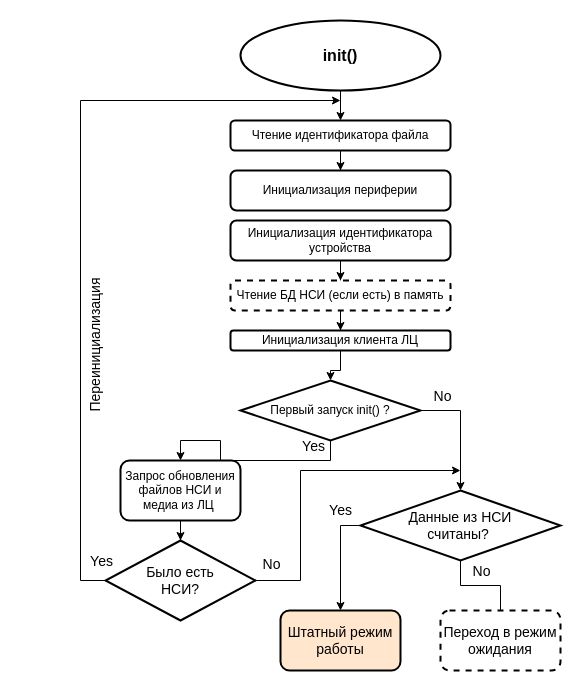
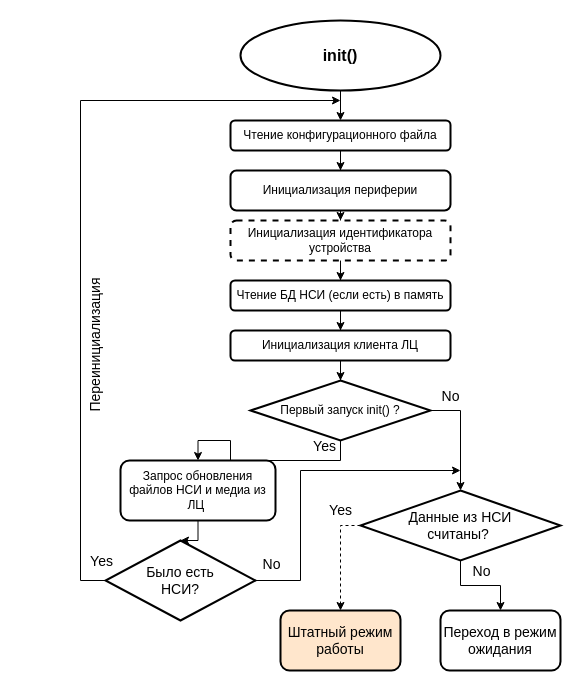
  <mxCell id="0" />
  <mxCell id="1" parent="0" />
  <mxCell id="2" value="" style="edgeStyle=orthogonalEdgeStyle;rounded=0;orthogonalLoop=1;jettySize=auto;html=1;" edge="1" parent="1" source="3" target="5"><mxGeometry relative="1" as="geometry" /></mxCell>
  <mxCell id="3" value="&lt;b&gt;&lt;font style=&quot;font-size: 16px;&quot;&gt;init()&lt;/font&gt;&lt;/b&gt;" style="strokeWidth=2;html=1;shape=mxgraph.flowchart.start_2;whiteSpace=wrap;" vertex="1" parent="1"><mxGeometry x="240" y="20" width="200" height="70" as="geometry" /></mxCell>
  <mxCell id="4" value="" style="edgeStyle=orthogonalEdgeStyle;rounded=0;orthogonalLoop=1;jettySize=auto;html=1;" edge="1" parent="1" source="5" target="7"><mxGeometry relative="1" as="geometry" /></mxCell>
- <mxCell id="5" value="Чтение идентификатора файла" style="rounded=1;whiteSpace=wrap;html=1;strokeWidth=2;" vertex="1" parent="1"><mxGeometry x="230" y="120" width="220" height="30" as="geometry" /></mxCell>
+ <mxCell id="5" value="Чтение конфигурационного файла" style="rounded=1;whiteSpace=wrap;html=1;strokeWidth=2;" vertex="1" parent="1"><mxGeometry x="230" y="120" width="220" height="30" as="geometry" /></mxCell>
+ <mxCell id="6" value="" style="edgeStyle=orthogonalEdgeStyle;rounded=0;orthogonalLoop=1;jettySize=auto;html=1;" edge="1" parent="1" source="7" target="9"><mxGeometry relative="1" as="geometry" /></mxCell>
  <mxCell id="7" value="Инициализация периферии" style="rounded=1;whiteSpace=wrap;html=1;strokeWidth=2;" vertex="1" parent="1"><mxGeometry x="230" y="170" width="220" height="40" as="geometry" /></mxCell>
  <mxCell id="8" value="" style="edgeStyle=orthogonalEdgeStyle;rounded=0;orthogonalLoop=1;jettySize=auto;html=1;" edge="1" parent="1" source="9" target="11"><mxGeometry relative="1" as="geometry" /></mxCell>
- <mxCell id="9" value="Инициализация идентификатора устройства" style="rounded=1;whiteSpace=wrap;html=1;strokeWidth=2;" vertex="1" parent="1"><mxGeometry x="230" y="220" width="220" height="40" as="geometry" /></mxCell>
+ <mxCell id="9" value="Инициализация идентификатора устройства" style="rounded=1;whiteSpace=wrap;html=1;strokeWidth=2;dashed=1;" vertex="1" parent="1"><mxGeometry x="230" y="220" width="220" height="40" as="geometry" /></mxCell>
  <mxCell id="10" value="" style="edgeStyle=orthogonalEdgeStyle;rounded=0;orthogonalLoop=1;jettySize=auto;html=1;" edge="1" parent="1" source="11" target="13"><mxGeometry relative="1" as="geometry" /></mxCell>
- <mxCell id="11" value="Чтение БД НСИ (если есть) в память" style="rounded=1;whiteSpace=wrap;html=1;strokeWidth=2;dashed=1;" vertex="1" parent="1"><mxGeometry x="230" y="280" width="220" height="30" as="geometry" /></mxCell>
+ <mxCell id="11" value="Чтение БД НСИ (если есть) в память" style="rounded=1;whiteSpace=wrap;html=1;strokeWidth=2;" vertex="1" parent="1"><mxGeometry x="230" y="280" width="220" height="30" as="geometry" /></mxCell>
  <mxCell id="12" value="" style="edgeStyle=orthogonalEdgeStyle;rounded=0;orthogonalLoop=1;jettySize=auto;html=1;" edge="1" parent="1" source="13" target="18"><mxGeometry relative="1" as="geometry" /></mxCell>
- <mxCell id="13" value="Инициализация клиента ЛЦ" style="rounded=1;whiteSpace=wrap;html=1;strokeWidth=2;" vertex="1" parent="1"><mxGeometry x="230" y="330" width="220" height="20" as="geometry" /></mxCell>
+ <mxCell id="13" value="Инициализация клиента ЛЦ" style="rounded=1;whiteSpace=wrap;html=1;strokeWidth=2;" vertex="1" parent="1"><mxGeometry x="230" y="330" width="220" height="30" as="geometry" /></mxCell>
  <mxCell id="14" value="" style="edgeStyle=orthogonalEdgeStyle;rounded=0;orthogonalLoop=1;jettySize=auto;html=1;fontSize=16;" edge="1" parent="1" source="18" target="20"><mxGeometry relative="1" as="geometry" /></mxCell>
  <mxCell id="15" value="Yes" style="edgeLabel;html=1;align=center;verticalAlign=middle;resizable=0;points=[];fontSize=14;" vertex="1" connectable="0" parent="14"><mxGeometry x="-0.635" y="-4" relative="1" as="geometry"><mxPoint y="-11" as="offset" /></mxGeometry></mxCell>
  <mxCell id="16" value="" style="edgeStyle=orthogonalEdgeStyle;rounded=0;orthogonalLoop=1;jettySize=auto;html=1;fontSize=16;entryX=0.5;entryY=0;entryDx=0;entryDy=0;entryPerimeter=0;" edge="1" parent="1" source="18" target="32"><mxGeometry relative="1" as="geometry"><mxPoint x="520" y="460" as="targetPoint" /><Array as="points"><mxPoint x="460" y="410" /></Array></mxGeometry></mxCell>
  <mxCell id="17" value="No" style="edgeLabel;html=1;align=center;verticalAlign=middle;resizable=0;points=[];fontSize=14;" vertex="1" connectable="0" parent="16"><mxGeometry x="-0.496" y="-1" relative="1" as="geometry"><mxPoint x="-9" y="-16" as="offset" /></mxGeometry></mxCell>
- <mxCell id="18" value="Первый запуск init() ?" style="strokeWidth=2;html=1;shape=mxgraph.flowchart.decision;whiteSpace=wrap;" vertex="1" parent="1"><mxGeometry x="240" y="380" width="180" height="60" as="geometry" /></mxCell>
+ <mxCell id="18" value="Первый запуск init() ?" style="strokeWidth=2;html=1;shape=mxgraph.flowchart.decision;whiteSpace=wrap;" vertex="1" parent="1"><mxGeometry x="250" y="380" width="180" height="60" as="geometry" /></mxCell>
  <mxCell id="19" value="" style="edgeStyle=orthogonalEdgeStyle;rounded=0;orthogonalLoop=1;jettySize=auto;html=1;fontSize=14;" edge="1" parent="1" source="20" target="25"><mxGeometry relative="1" as="geometry" /></mxCell>
- <mxCell id="20" value="Запрос обновления файлов НСИ и медиа из ЛЦ&amp;nbsp;" style="rounded=1;whiteSpace=wrap;html=1;strokeWidth=2;" vertex="1" parent="1"><mxGeometry x="120" y="460" width="120" height="60" as="geometry" /></mxCell>
+ <mxCell id="20" value="Запрос обновления файлов НСИ и медиа из ЛЦ&amp;nbsp;" style="rounded=1;whiteSpace=wrap;html=1;strokeWidth=2;" vertex="1" parent="1"><mxGeometry x="120" y="460" width="155" height="60" as="geometry" /></mxCell>
  <mxCell id="21" style="edgeStyle=orthogonalEdgeStyle;rounded=0;orthogonalLoop=1;jettySize=auto;html=1;exitX=0;exitY=0.5;exitDx=0;exitDy=0;exitPerimeter=0;fontSize=14;" edge="1" parent="1" source="25"><mxGeometry relative="1" as="geometry"><mxPoint x="340" y="100" as="targetPoint" /><Array as="points"><mxPoint x="80" y="580" /><mxPoint x="80" y="100" /></Array></mxGeometry></mxCell>
  <mxCell id="22" value="Yes" style="edgeLabel;html=1;align=center;verticalAlign=middle;resizable=0;points=[];fontSize=14;" vertex="1" connectable="0" parent="21"><mxGeometry x="-0.859" y="-1" relative="1" as="geometry"><mxPoint x="19" y="9" as="offset" /></mxGeometry></mxCell>
  <mxCell id="23" value="" style="edgeStyle=orthogonalEdgeStyle;rounded=0;orthogonalLoop=1;jettySize=auto;html=1;fontSize=14;" edge="1" parent="1" source="25"><mxGeometry relative="1" as="geometry"><mxPoint x="460" y="470" as="targetPoint" /><Array as="points"><mxPoint x="300" y="580" /><mxPoint x="300" y="470" /></Array></mxGeometry></mxCell>
  <mxCell id="24" value="No" style="edgeLabel;html=1;align=center;verticalAlign=middle;resizable=0;points=[];fontSize=14;" vertex="1" connectable="0" parent="23"><mxGeometry x="-0.69" y="-1" relative="1" as="geometry"><mxPoint x="-31" y="-13" as="offset" /></mxGeometry></mxCell>
  <mxCell id="25" value="Было есть&lt;br&gt;НСИ?" style="strokeWidth=2;html=1;shape=mxgraph.flowchart.decision;whiteSpace=wrap;fontSize=14;" vertex="1" parent="1"><mxGeometry x="105" y="540" width="150" height="80" as="geometry" /></mxCell>
  <mxCell id="26" value="Переинициализация" style="text;html=1;align=center;verticalAlign=middle;resizable=0;points=[];autosize=1;strokeColor=none;fillColor=none;fontSize=14;rotation=-90;" vertex="1" parent="1"><mxGeometry x="20" y="335" width="150" height="20" as="geometry" /></mxCell>
  <mxCell id="27" value="Штатный режим работы" style="rounded=1;whiteSpace=wrap;html=1;fontSize=14;strokeWidth=2;fillColor=#ffe6cc;" vertex="1" parent="1"><mxGeometry x="280" y="610" width="120" height="60" as="geometry" /></mxCell>
- <mxCell id="28" style="edgeStyle=orthogonalEdgeStyle;rounded=0;orthogonalLoop=1;jettySize=auto;html=1;fontSize=14;exitX=0;exitY=0.5;exitDx=0;exitDy=0;exitPerimeter=0;entryX=0.5;entryY=0;entryDx=0;entryDy=0;" edge="1" parent="1" source="32" target="27"><mxGeometry relative="1" as="geometry"><mxPoint x="380" y="570" as="targetPoint" /><Array as="points"><mxPoint x="340" y="525" /><mxPoint x="340" y="610" /></Array></mxGeometry></mxCell>
+ <mxCell id="28" style="edgeStyle=orthogonalEdgeStyle;rounded=0;orthogonalLoop=1;jettySize=auto;html=1;fontSize=14;exitX=0;exitY=0.5;exitDx=0;exitDy=0;exitPerimeter=0;entryX=0.5;entryY=0;entryDx=0;entryDy=0;dashed=1;" edge="1" parent="1" source="32" target="27"><mxGeometry relative="1" as="geometry"><mxPoint x="380" y="570" as="targetPoint" /><Array as="points"><mxPoint x="340" y="525" /><mxPoint x="340" y="610" /></Array></mxGeometry></mxCell>
  <mxCell id="29" value="Yes" style="edgeLabel;html=1;align=center;verticalAlign=middle;resizable=0;points=[];fontSize=14;" vertex="1" connectable="0" parent="28"><mxGeometry x="-0.745" y="3" relative="1" as="geometry"><mxPoint x="-8" y="-19" as="offset" /></mxGeometry></mxCell>
- <mxCell id="30" value="" style="edgeStyle=orthogonalEdgeStyle;rounded=0;orthogonalLoop=1;jettySize=auto;html=1;fontSize=14;endArrow=none;" edge="1" parent="1" source="32" target="33"><mxGeometry relative="1" as="geometry" /></mxCell>
+ <mxCell id="30" value="" style="edgeStyle=orthogonalEdgeStyle;rounded=0;orthogonalLoop=1;jettySize=auto;html=1;fontSize=14;" edge="1" parent="1" source="32" target="33"><mxGeometry relative="1" as="geometry" /></mxCell>
  <mxCell id="31" value="No" style="edgeLabel;html=1;align=center;verticalAlign=middle;resizable=0;points=[];fontSize=14;" vertex="1" connectable="0" parent="30"><mxGeometry x="-0.378" relative="1" as="geometry"><mxPoint x="17" y="-15" as="offset" /></mxGeometry></mxCell>
  <mxCell id="32" value="Данные из НСИ&lt;br&gt;считаны?&amp;nbsp;" style="strokeWidth=2;html=1;shape=mxgraph.flowchart.decision;whiteSpace=wrap;fontSize=14;" vertex="1" parent="1"><mxGeometry x="360" y="490" width="200" height="70" as="geometry" /></mxCell>
- <mxCell id="33" value="Переход в режим ожидания" style="rounded=1;whiteSpace=wrap;html=1;fontSize=14;strokeWidth=2;dashed=1;" vertex="1" parent="1"><mxGeometry x="440" y="610" width="120" height="60" as="geometry" /></mxCell>
+ <mxCell id="33" value="Переход в режим ожидания" style="rounded=1;whiteSpace=wrap;html=1;fontSize=14;strokeWidth=2;" vertex="1" parent="1"><mxGeometry x="440" y="610" width="120" height="60" as="geometry" /></mxCell>
